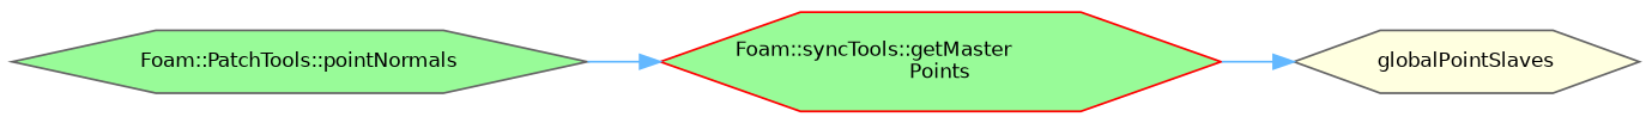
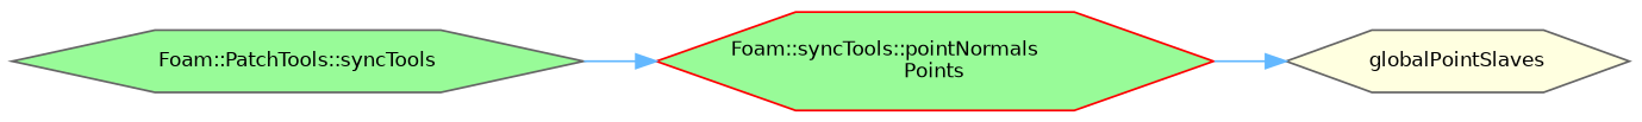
  digraph {
    rankdir=RL
    node [fillcolor=palegreen fontname=Helvetica fontsize=10 shape=hexagon style=filled]
    edge [color=steelblue1 dir=back fontname=Helvetica fontsize=10 labelfontname=Helvetica labelfontsize=10 style=solid]
    n1 [color=gray40 fillcolor=lightyellow fontcolor=black height=0.2 label=globalPointSlaves width=0.4]
-   n2 [color=red height=0.2 label="Foam::syncTools::getMaster\lPoints" width=0.4]
-   n3 [color=grey40 height=0.2 label="Foam::PatchTools::pointNormals" width=0.4]
+   n2 [color=red height=0.2 label="Foam::syncTools::pointNormals\lPoints" width=0.4]
+   n3 [color=grey40 height=0.2 label="Foam::PatchTools::syncTools" width=0.4]
    n1 -> n2
    n2 -> n3
  }
